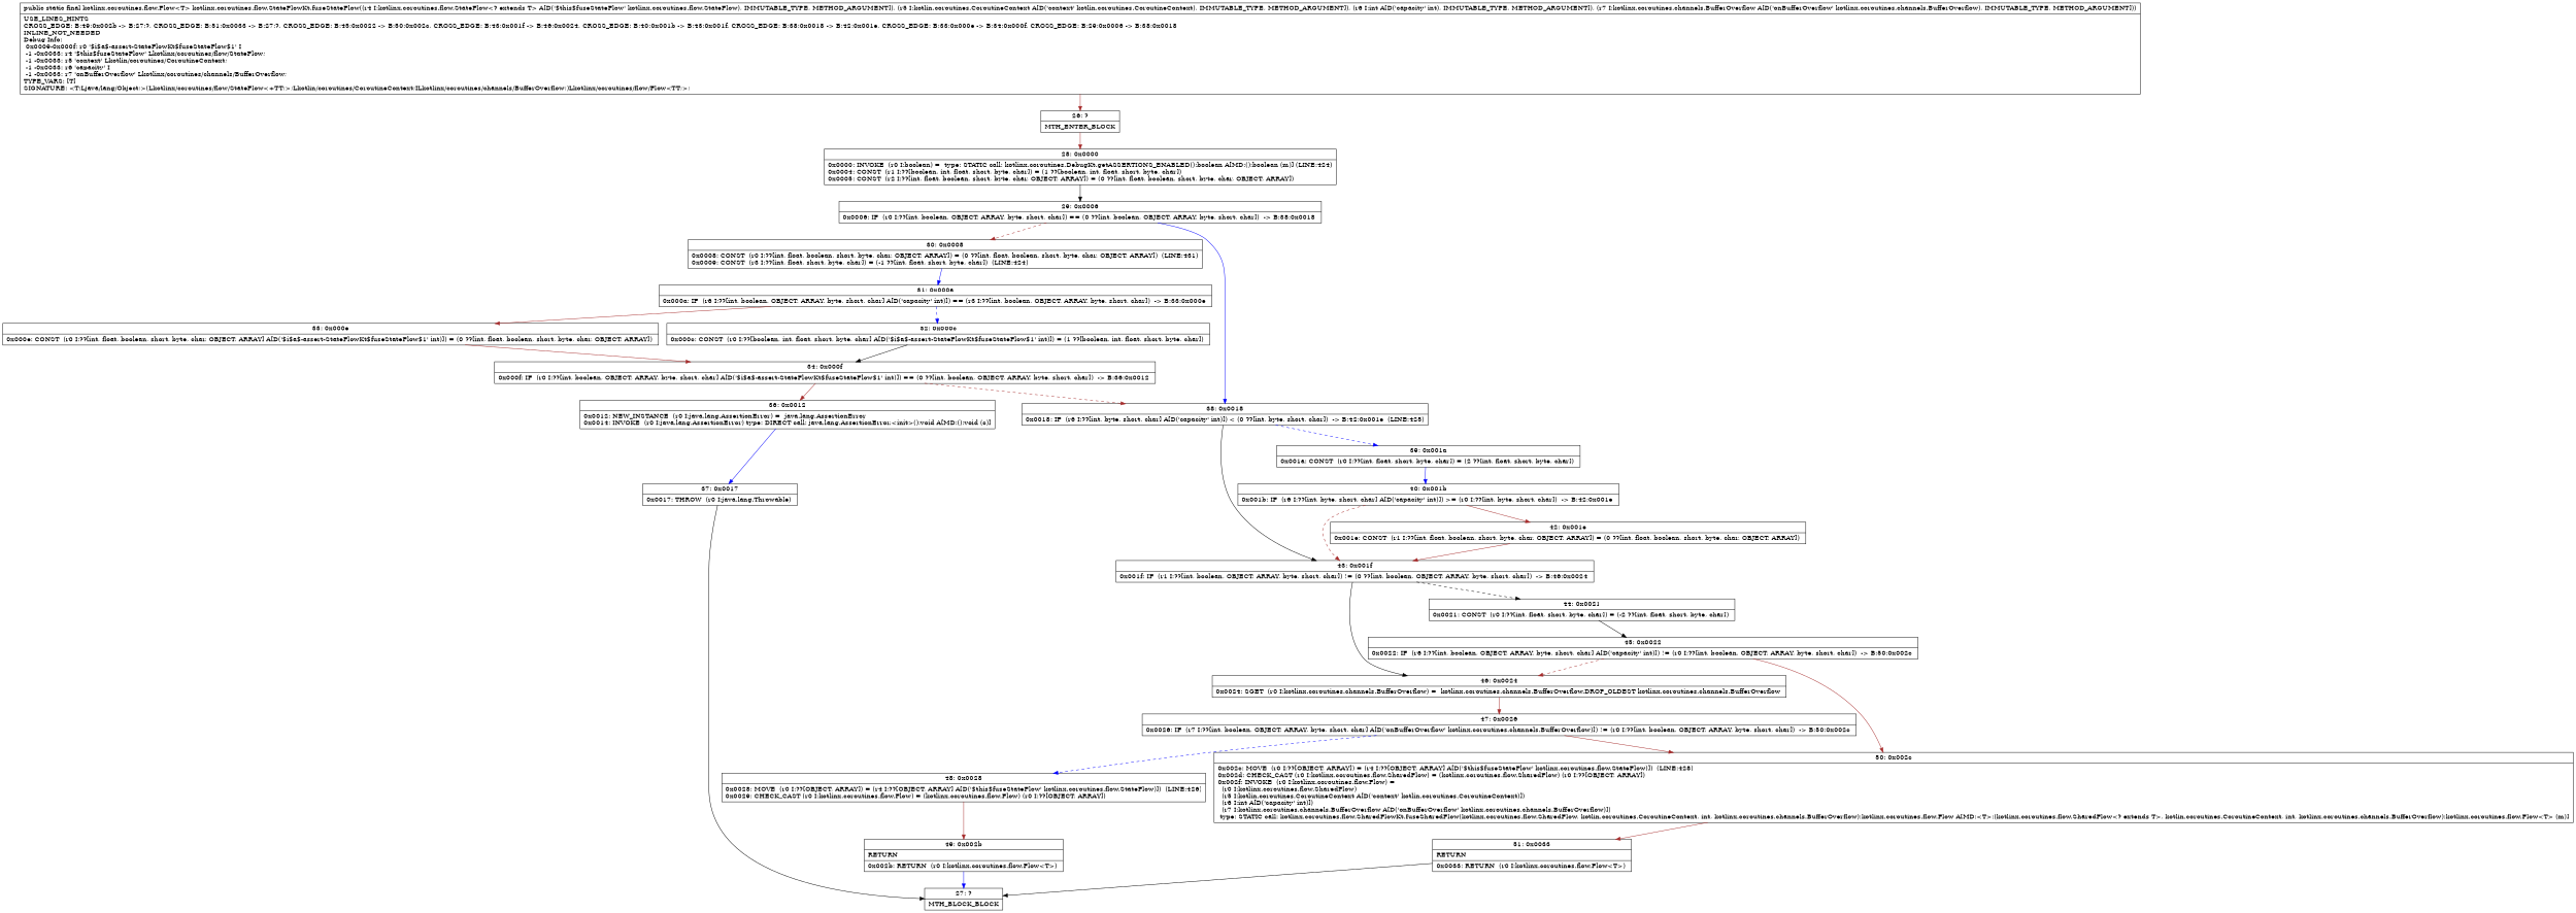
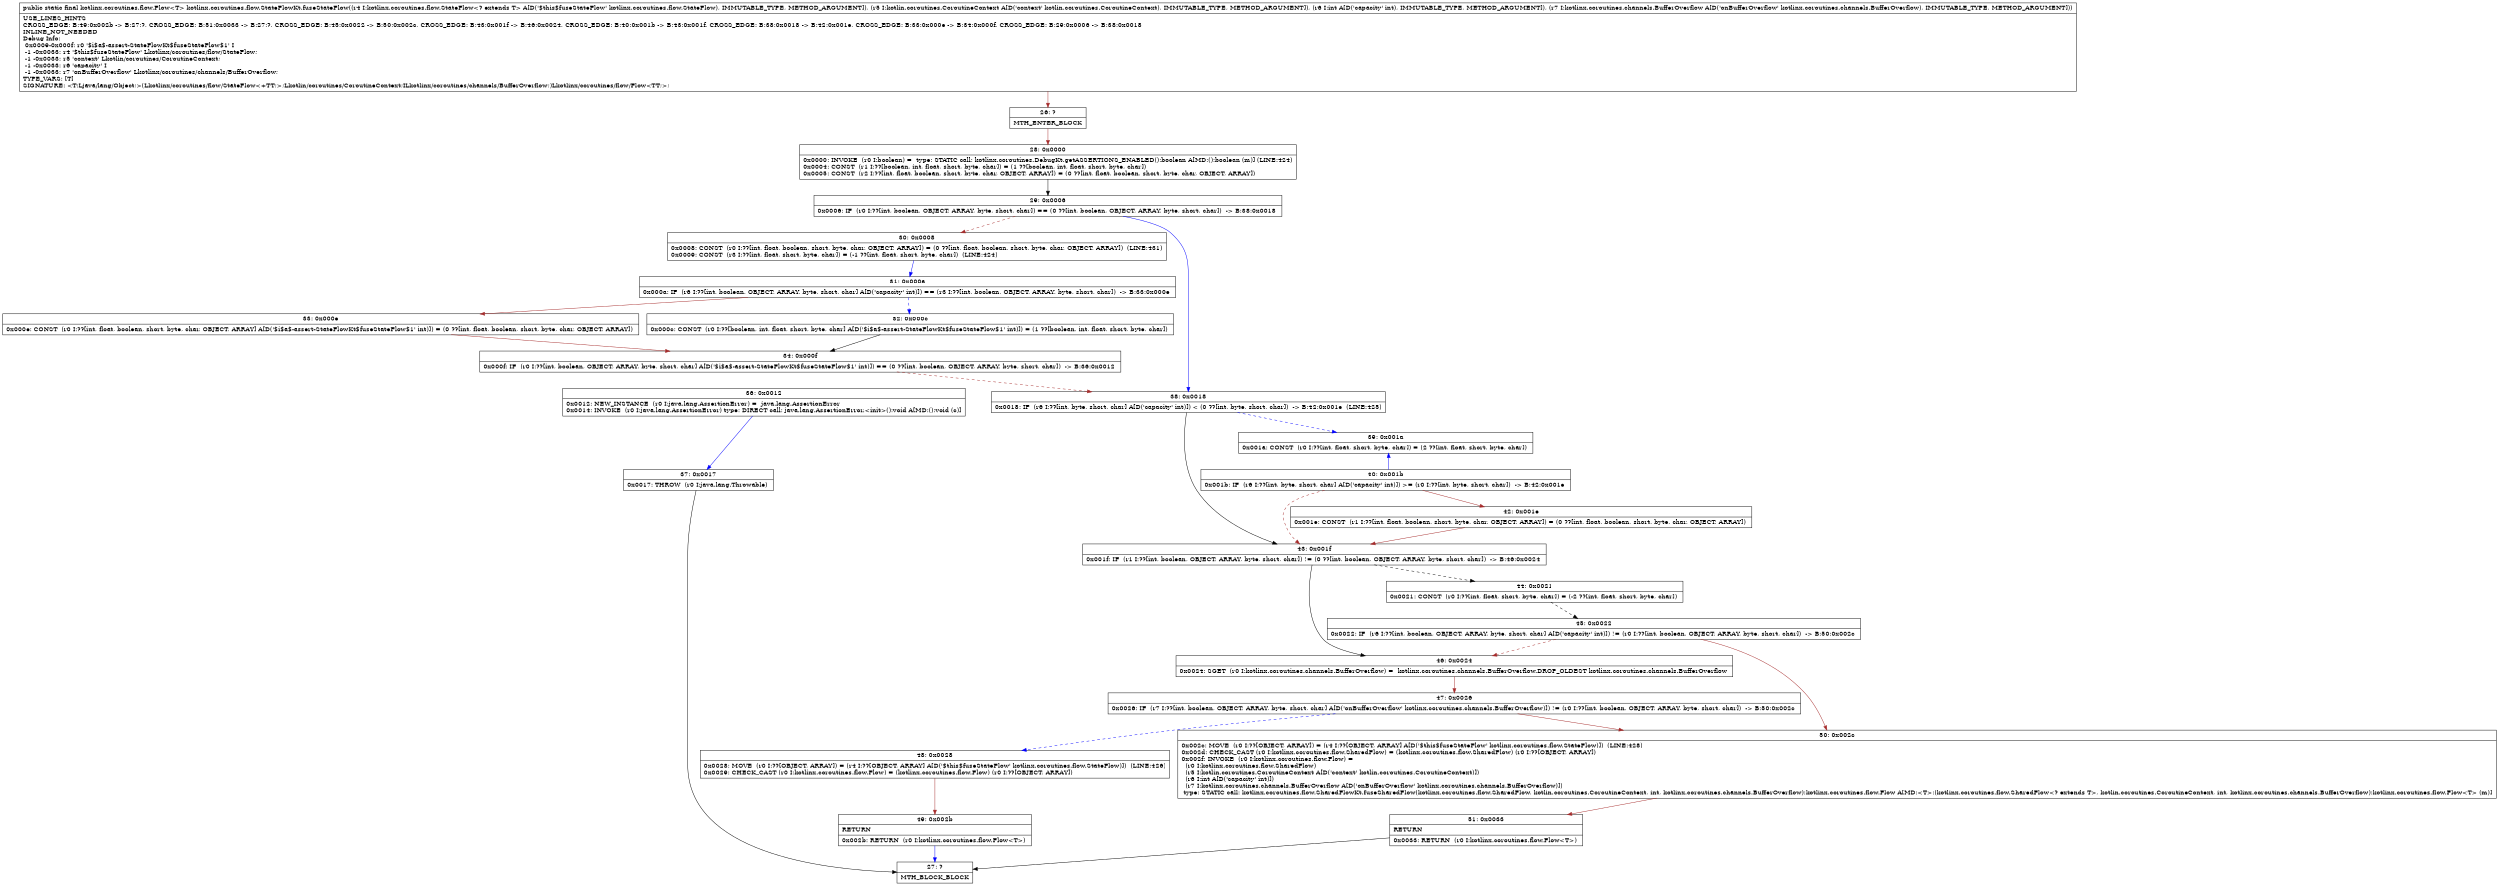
  digraph {
    node [shape=record]
    edge [color=brown]
    n1 [label="{26\:\ ?|MTH_ENTER_BLOCK\l}"]
    n2 [label="{28\:\ 0x0000|0x0000: INVOKE  (r0 I:boolean) =  type: STATIC call: kotlinx.coroutines.DebugKt.getASSERTIONS_ENABLED():boolean A[MD:():boolean (m)] (LINE:424)\l0x0004: CONST  (r1 I:??[boolean, int, float, short, byte, char]) = (1 ??[boolean, int, float, short, byte, char]) \l0x0005: CONST  (r2 I:??[int, float, boolean, short, byte, char, OBJECT, ARRAY]) = (0 ??[int, float, boolean, short, byte, char, OBJECT, ARRAY]) \l}"]
    n3 [label="{29\:\ 0x0006|0x0006: IF  (r0 I:??[int, boolean, OBJECT, ARRAY, byte, short, char]) == (0 ??[int, boolean, OBJECT, ARRAY, byte, short, char])  \-\> B:38:0x0018 \l}"]
    n4 [label="{30\:\ 0x0008|0x0008: CONST  (r0 I:??[int, float, boolean, short, byte, char, OBJECT, ARRAY]) = (0 ??[int, float, boolean, short, byte, char, OBJECT, ARRAY])  (LINE:431)\l0x0009: CONST  (r3 I:??[int, float, short, byte, char]) = (\-1 ??[int, float, short, byte, char])  (LINE:424)\l}"]
    n5 [label="{38\:\ 0x0018|0x0018: IF  (r6 I:??[int, byte, short, char] A[D('capacity' int)]) \< (0 ??[int, byte, short, char])  \-\> B:42:0x001e  (LINE:425)\l}"]
    n6 [label="{31\:\ 0x000a|0x000a: IF  (r6 I:??[int, boolean, OBJECT, ARRAY, byte, short, char] A[D('capacity' int)]) == (r3 I:??[int, boolean, OBJECT, ARRAY, byte, short, char])  \-\> B:33:0x000e \l}"]
    n7 [label="{39\:\ 0x001a|0x001a: CONST  (r0 I:??[int, float, short, byte, char]) = (2 ??[int, float, short, byte, char]) \l}"]
    n8 [label="{43\:\ 0x001f|0x001f: IF  (r1 I:??[int, boolean, OBJECT, ARRAY, byte, short, char]) != (0 ??[int, boolean, OBJECT, ARRAY, byte, short, char])  \-\> B:46:0x0024 \l}"]
    n9 [label="{32\:\ 0x000c|0x000c: CONST  (r0 I:??[boolean, int, float, short, byte, char] A[D('$i$a$\-assert\-StateFlowKt$fuseStateFlow$1' int)]) = (1 ??[boolean, int, float, short, byte, char]) \l}"]
    n10 [label="{33\:\ 0x000e|0x000e: CONST  (r0 I:??[int, float, boolean, short, byte, char, OBJECT, ARRAY] A[D('$i$a$\-assert\-StateFlowKt$fuseStateFlow$1' int)]) = (0 ??[int, float, boolean, short, byte, char, OBJECT, ARRAY]) \l}"]
    n11 [label="{34\:\ 0x000f|0x000f: IF  (r0 I:??[int, boolean, OBJECT, ARRAY, byte, short, char] A[D('$i$a$\-assert\-StateFlowKt$fuseStateFlow$1' int)]) == (0 ??[int, boolean, OBJECT, ARRAY, byte, short, char])  \-\> B:36:0x0012 \l}"]
    n12 [label="{36\:\ 0x0012|0x0012: NEW_INSTANCE  (r0 I:java.lang.AssertionError) =  java.lang.AssertionError \l0x0014: INVOKE  (r0 I:java.lang.AssertionError) type: DIRECT call: java.lang.AssertionError.\<init\>():void A[MD:():void (c)]\l}"]
    n13 [label="{37\:\ 0x0017|0x0017: THROW  (r0 I:java.lang.Throwable) \l}"]
    n14 [label="{27\:\ ?|MTH_BLOCK_BLOCK\l}"]
    n15 [label="{40\:\ 0x001b|0x001b: IF  (r6 I:??[int, byte, short, char] A[D('capacity' int)]) \>= (r0 I:??[int, byte, short, char])  \-\> B:42:0x001e \l}"]
    n16 [label="{42\:\ 0x001e|0x001e: CONST  (r1 I:??[int, float, boolean, short, byte, char, OBJECT, ARRAY]) = (0 ??[int, float, boolean, short, byte, char, OBJECT, ARRAY]) \l}"]
    n17 [label="{44\:\ 0x0021|0x0021: CONST  (r0 I:??[int, float, short, byte, char]) = (\-2 ??[int, float, short, byte, char]) \l}"]
    n18 [label="{46\:\ 0x0024|0x0024: SGET  (r0 I:kotlinx.coroutines.channels.BufferOverflow) =  kotlinx.coroutines.channels.BufferOverflow.DROP_OLDEST kotlinx.coroutines.channels.BufferOverflow \l}"]
    n19 [label="{45\:\ 0x0022|0x0022: IF  (r6 I:??[int, boolean, OBJECT, ARRAY, byte, short, char] A[D('capacity' int)]) != (r0 I:??[int, boolean, OBJECT, ARRAY, byte, short, char])  \-\> B:50:0x002c \l}"]
    n20 [label="{47\:\ 0x0026|0x0026: IF  (r7 I:??[int, boolean, OBJECT, ARRAY, byte, short, char] A[D('onBufferOverflow' kotlinx.coroutines.channels.BufferOverflow)]) != (r0 I:??[int, boolean, OBJECT, ARRAY, byte, short, char])  \-\> B:50:0x002c \l}"]
    n21 [label="{50\:\ 0x002c|0x002c: MOVE  (r0 I:??[OBJECT, ARRAY]) = (r4 I:??[OBJECT, ARRAY] A[D('$this$fuseStateFlow' kotlinx.coroutines.flow.StateFlow)])  (LINE:428)\l0x002d: CHECK_CAST (r0 I:kotlinx.coroutines.flow.SharedFlow) = (kotlinx.coroutines.flow.SharedFlow) (r0 I:??[OBJECT, ARRAY]) \l0x002f: INVOKE  (r0 I:kotlinx.coroutines.flow.Flow) = \l  (r0 I:kotlinx.coroutines.flow.SharedFlow)\l  (r5 I:kotlin.coroutines.CoroutineContext A[D('context' kotlin.coroutines.CoroutineContext)])\l  (r6 I:int A[D('capacity' int)])\l  (r7 I:kotlinx.coroutines.channels.BufferOverflow A[D('onBufferOverflow' kotlinx.coroutines.channels.BufferOverflow)])\l type: STATIC call: kotlinx.coroutines.flow.SharedFlowKt.fuseSharedFlow(kotlinx.coroutines.flow.SharedFlow, kotlin.coroutines.CoroutineContext, int, kotlinx.coroutines.channels.BufferOverflow):kotlinx.coroutines.flow.Flow A[MD:\<T\>:(kotlinx.coroutines.flow.SharedFlow\<? extends T\>, kotlin.coroutines.CoroutineContext, int, kotlinx.coroutines.channels.BufferOverflow):kotlinx.coroutines.flow.Flow\<T\> (m)]\l}"]
    n22 [label="{51\:\ 0x0033|RETURN\l|0x0033: RETURN  (r0 I:kotlinx.coroutines.flow.Flow\<T\>) \l}"]
    n23 [label="{48\:\ 0x0028|0x0028: MOVE  (r0 I:??[OBJECT, ARRAY]) = (r4 I:??[OBJECT, ARRAY] A[D('$this$fuseStateFlow' kotlinx.coroutines.flow.StateFlow)])  (LINE:426)\l0x0029: CHECK_CAST (r0 I:kotlinx.coroutines.flow.Flow) = (kotlinx.coroutines.flow.Flow) (r0 I:??[OBJECT, ARRAY]) \l}"]
    n24 [label="{49\:\ 0x002b|RETURN\l|0x002b: RETURN  (r0 I:kotlinx.coroutines.flow.Flow\<T\>) \l}"]
    n25 [label="{public static final kotlinx.coroutines.flow.Flow\<T\> kotlinx.coroutines.flow.StateFlowKt.fuseStateFlow((r4 I:kotlinx.coroutines.flow.StateFlow\<? extends T\> A[D('$this$fuseStateFlow' kotlinx.coroutines.flow.StateFlow), IMMUTABLE_TYPE, METHOD_ARGUMENT]), (r5 I:kotlin.coroutines.CoroutineContext A[D('context' kotlin.coroutines.CoroutineContext), IMMUTABLE_TYPE, METHOD_ARGUMENT]), (r6 I:int A[D('capacity' int), IMMUTABLE_TYPE, METHOD_ARGUMENT]), (r7 I:kotlinx.coroutines.channels.BufferOverflow A[D('onBufferOverflow' kotlinx.coroutines.channels.BufferOverflow), IMMUTABLE_TYPE, METHOD_ARGUMENT]))  | USE_LINES_HINTS\lCROSS_EDGE: B:49:0x002b \-\> B:27:?, CROSS_EDGE: B:51:0x0033 \-\> B:27:?, CROSS_EDGE: B:45:0x0022 \-\> B:50:0x002c, CROSS_EDGE: B:43:0x001f \-\> B:46:0x0024, CROSS_EDGE: B:40:0x001b \-\> B:43:0x001f, CROSS_EDGE: B:38:0x0018 \-\> B:42:0x001e, CROSS_EDGE: B:33:0x000e \-\> B:34:0x000f, CROSS_EDGE: B:29:0x0006 \-\> B:38:0x0018\lINLINE_NOT_NEEDED\lDebug Info:\l  0x0009\-0x000f: r0 '$i$a$\-assert\-StateFlowKt$fuseStateFlow$1' I\l  \-1 \-0x0033: r4 '$this$fuseStateFlow' Lkotlinx\/coroutines\/flow\/StateFlow;\l  \-1 \-0x0033: r5 'context' Lkotlin\/coroutines\/CoroutineContext;\l  \-1 \-0x0033: r6 'capacity' I\l  \-1 \-0x0033: r7 'onBufferOverflow' Lkotlinx\/coroutines\/channels\/BufferOverflow;\lTYPE_VARS: [T]\lSIGNATURE: \<T:Ljava\/lang\/Object;\>(Lkotlinx\/coroutines\/flow\/StateFlow\<+TT;\>;Lkotlin\/coroutines\/CoroutineContext;ILkotlinx\/coroutines\/channels\/BufferOverflow;)Lkotlinx\/coroutines\/flow\/Flow\<TT;\>;\l}"]
    n1 -> n2
    n2 -> n3 [color=black]
    n3 -> n4 [style=dashed]
    n3 -> n5 [color=blue]
    n4 -> n6 [color=blue]
    n5 -> n7 [color=blue style=dashed]
    n5 -> n8 [color=black]
    n6 -> n9 [color=blue style=dashed]
    n6 -> n10
-   n7 -> n15 [color=blue]
+   n15 -> n7 [color=blue]
    n8 -> n17 [color=black style=dashed]
    n8 -> n18 [color=black]
    n9 -> n11 [color=black]
    n10 -> n11
    n11 -> n5 [style=dashed]
-   n11 -> n12
    n12 -> n13 [color=blue]
    n13 -> n14 [color=black]
    n15 -> n8 [style=dashed]
    n15 -> n16
    n16 -> n8
-   n17 -> n19 [color=black]
+   n17 -> n19 [color=black style=dashed]
    n18 -> n20
    n19 -> n18 [style=dashed]
    n19 -> n21
    n20 -> n21
    n20 -> n23 [color=blue style=dashed]
    n21 -> n22
    n22 -> n14 [color=black]
    n23 -> n24
    n24 -> n14 [color=blue]
    n25 -> n1
  }
